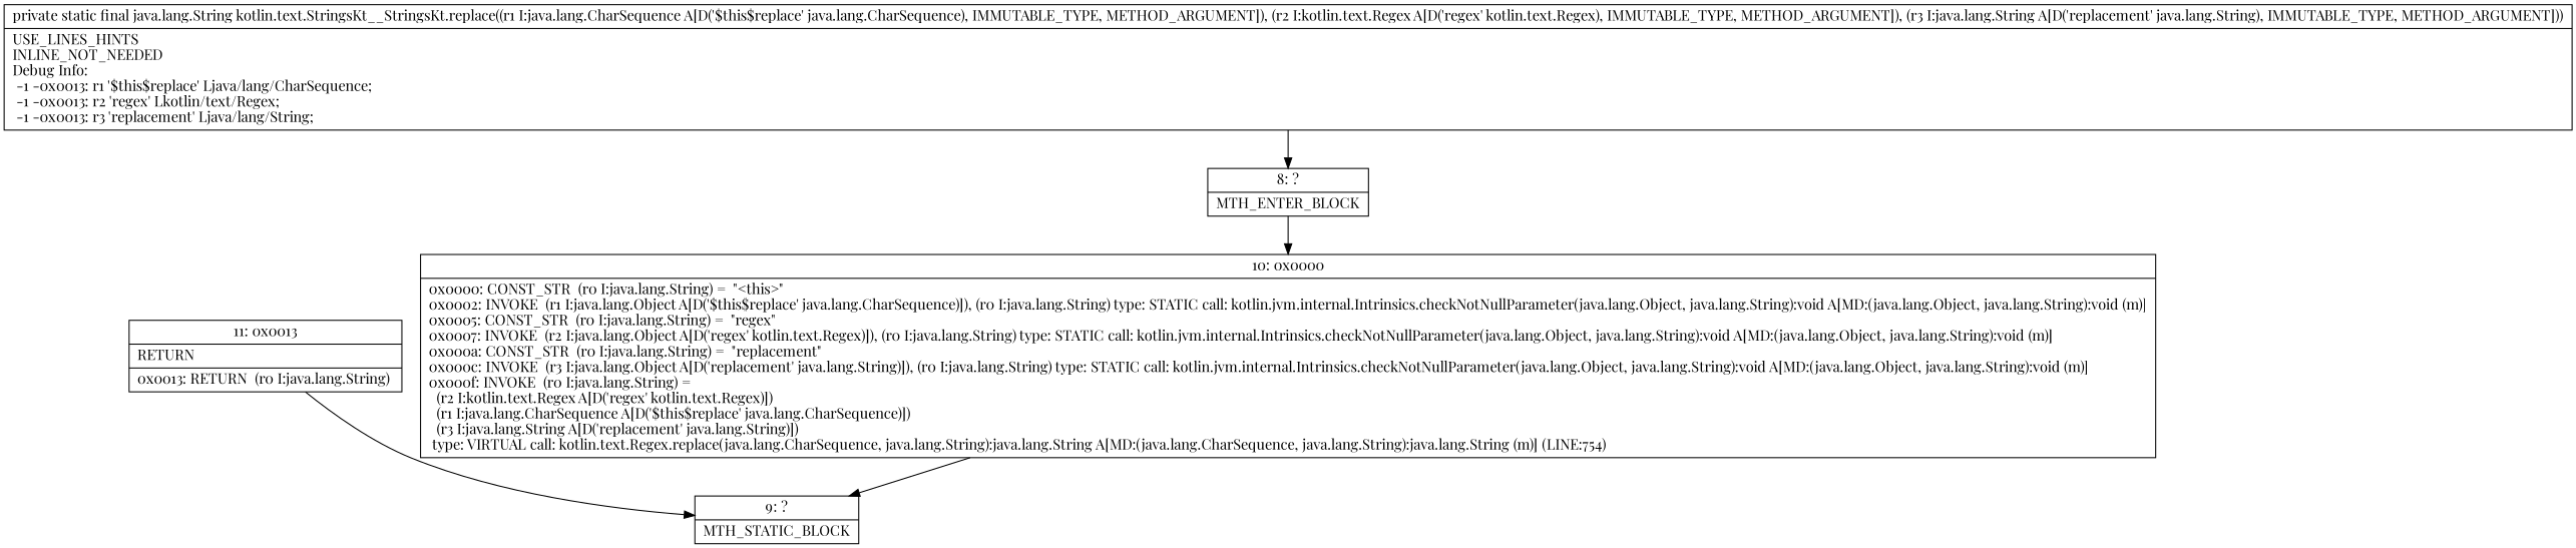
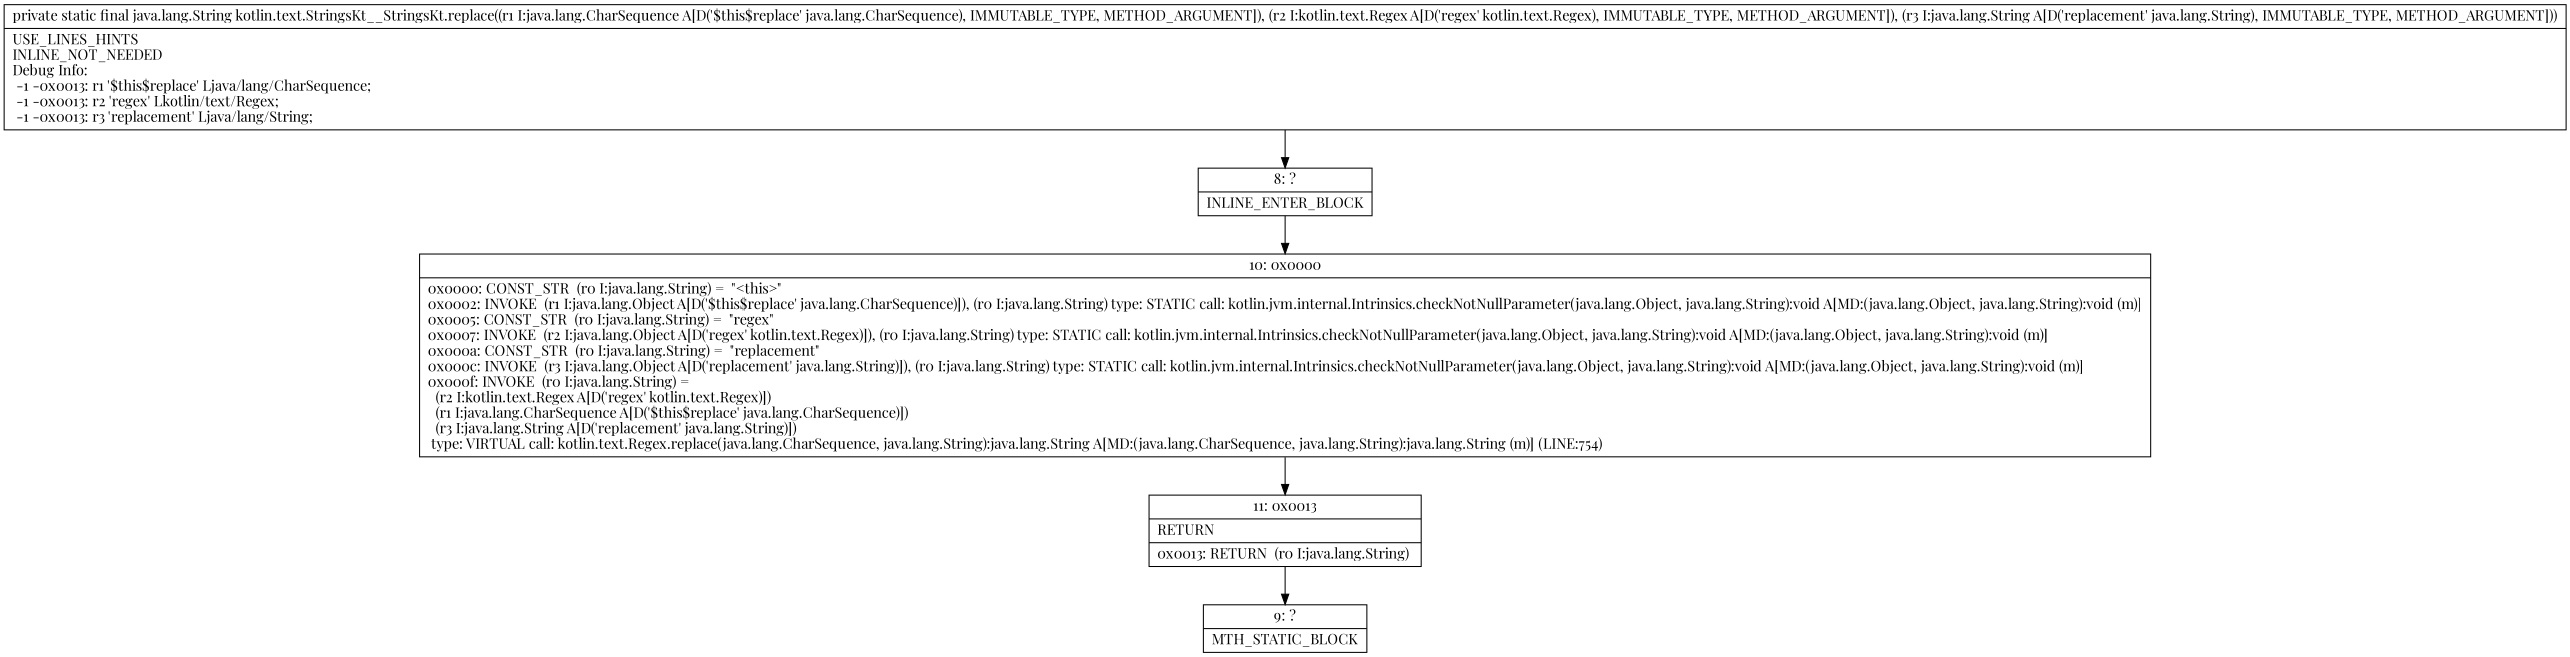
  digraph {
    fontname="Playfair Display"
    node [fontname="Playfair Display" shape=record]
    edge [fontname="Playfair Display"]
-   n1 [label="{8\:\ ?|MTH_ENTER_BLOCK\l}"]
+   n1 [label="{8\:\ ?|INLINE_ENTER_BLOCK\l}"]
    n2 [label="{10\:\ 0x0000|0x0000: CONST_STR  (r0 I:java.lang.String) =  \"\<this\>\" \l0x0002: INVOKE  (r1 I:java.lang.Object A[D('$this$replace' java.lang.CharSequence)]), (r0 I:java.lang.String) type: STATIC call: kotlin.jvm.internal.Intrinsics.checkNotNullParameter(java.lang.Object, java.lang.String):void A[MD:(java.lang.Object, java.lang.String):void (m)]\l0x0005: CONST_STR  (r0 I:java.lang.String) =  \"regex\" \l0x0007: INVOKE  (r2 I:java.lang.Object A[D('regex' kotlin.text.Regex)]), (r0 I:java.lang.String) type: STATIC call: kotlin.jvm.internal.Intrinsics.checkNotNullParameter(java.lang.Object, java.lang.String):void A[MD:(java.lang.Object, java.lang.String):void (m)]\l0x000a: CONST_STR  (r0 I:java.lang.String) =  \"replacement\" \l0x000c: INVOKE  (r3 I:java.lang.Object A[D('replacement' java.lang.String)]), (r0 I:java.lang.String) type: STATIC call: kotlin.jvm.internal.Intrinsics.checkNotNullParameter(java.lang.Object, java.lang.String):void A[MD:(java.lang.Object, java.lang.String):void (m)]\l0x000f: INVOKE  (r0 I:java.lang.String) = \l  (r2 I:kotlin.text.Regex A[D('regex' kotlin.text.Regex)])\l  (r1 I:java.lang.CharSequence A[D('$this$replace' java.lang.CharSequence)])\l  (r3 I:java.lang.String A[D('replacement' java.lang.String)])\l type: VIRTUAL call: kotlin.text.Regex.replace(java.lang.CharSequence, java.lang.String):java.lang.String A[MD:(java.lang.CharSequence, java.lang.String):java.lang.String (m)] (LINE:754)\l}"]
    n3 [label="{11\:\ 0x0013|RETURN\l|0x0013: RETURN  (r0 I:java.lang.String) \l}"]
    n4 [label="{9\:\ ?|MTH_STATIC_BLOCK\l}"]
    n5 [label="{private static final java.lang.String kotlin.text.StringsKt__StringsKt.replace((r1 I:java.lang.CharSequence A[D('$this$replace' java.lang.CharSequence), IMMUTABLE_TYPE, METHOD_ARGUMENT]), (r2 I:kotlin.text.Regex A[D('regex' kotlin.text.Regex), IMMUTABLE_TYPE, METHOD_ARGUMENT]), (r3 I:java.lang.String A[D('replacement' java.lang.String), IMMUTABLE_TYPE, METHOD_ARGUMENT]))  | USE_LINES_HINTS\lINLINE_NOT_NEEDED\lDebug Info:\l  \-1 \-0x0013: r1 '$this$replace' Ljava\/lang\/CharSequence;\l  \-1 \-0x0013: r2 'regex' Lkotlin\/text\/Regex;\l  \-1 \-0x0013: r3 'replacement' Ljava\/lang\/String;\l}"]
    n1 -> n2
-   n2 -> n4
+   n2 -> n3
    n3 -> n4
    n5 -> n1
  }
